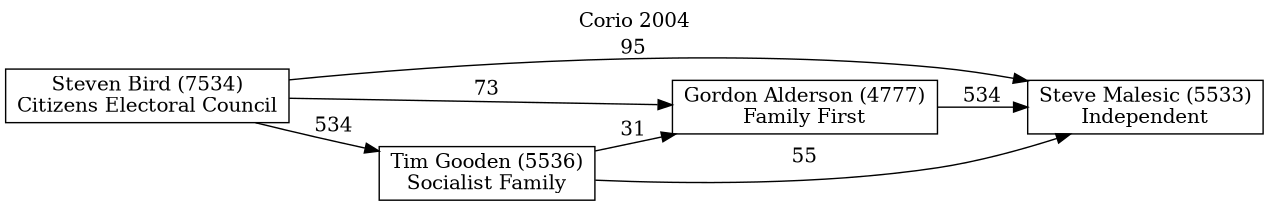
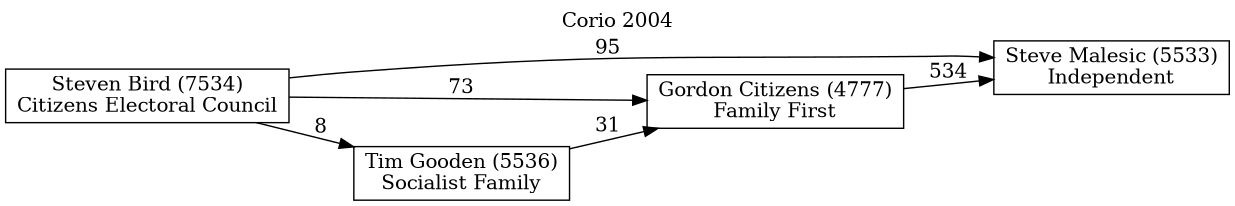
  digraph {
    label="Corio 2004"
    labelloc=t
    mclimit=10
    rankdir=LR
    node [shape=box]
    n1 [label="Steve Malesic (5533)\nIndependent"]
-   n2 [label="Gordon Alderson (4777)\nFamily First"]
+   n2 [label="Gordon Citizens (4777)\nFamily First"]
    n3 [label="Tim Gooden (5536)\nSocialist Family"]
    n4 [label="Steven Bird (7534)\nCitizens Electoral Council"]
    n2 -> n1 [label=534]
-   n3 -> n1 [label=55]
    n3 -> n2 [label=31]
    n4 -> n1 [label=95]
    n4 -> n2 [label=73]
-   n4 -> n3 [label=534]
+   n4 -> n3 [label=8]
  }
